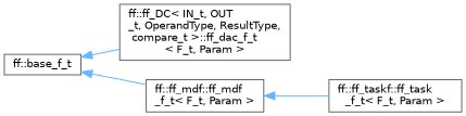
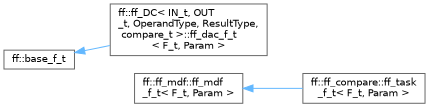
  digraph {
    rankdir=LR
    node [color=grey40 fillcolor=white fontname=Helvetica fontsize=10 shape=box style=filled]
    edge [color=steelblue1 dir=back fontname=Helvetica fontsize=10 labelfontname=Helvetica labelfontsize=10 style=solid]
    n1 [height=0.2 label="ff::base_f_t" width=0.4]
    n2 [height=0.2 label="ff::ff_DC\< IN_t, OUT\l_t, OperandType, ResultType,\l compare_t \>::ff_dac_f_t\l\< F_t, Param \>" width=0.4]
    n3 [height=0.2 label="ff::ff_mdf::ff_mdf\l_f_t\< F_t, Param \>" width=0.4]
-   n4 [height=0.2 label="ff::ff_taskf::ff_task\l_f_t\< F_t, Param \>" width=0.4]
+   n4 [height=0.2 label="ff::ff_compare::ff_task\l_f_t\< F_t, Param \>" width=0.4]
    n1 -> n2
-   n1 -> n3
    n3 -> n4
  }
